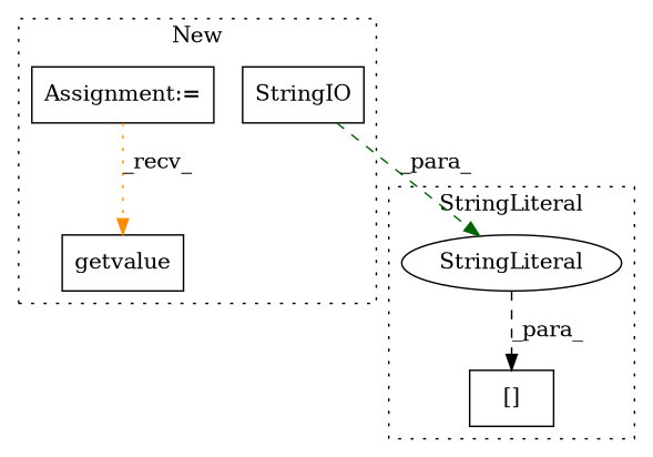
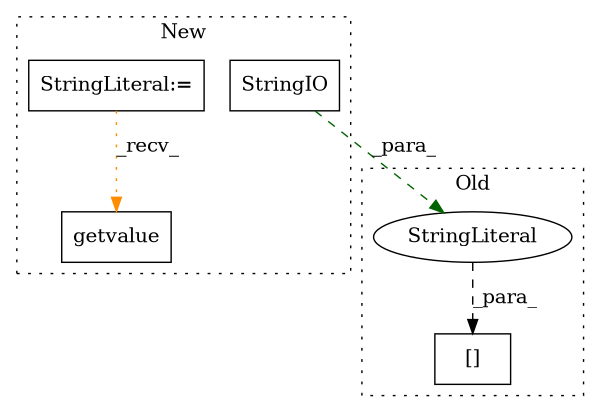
  digraph {
    node [a=32 l=10 shape=box]
    edge [style=dashed]
    n1 [a=2 l="4,1" label="[]" s="1154,1170"]
    n2 [a=45 l=12 label=StringLiteral s=1158 shape=ellipse]
    n3 [label=StringIO s=1763]
-   n4 [a=7 l=1 label="Assignment:=" s=1759]
+   n4 [a=7 l=1 label="StringLiteral:=" s=1759]
    n5 [label=getvalue s=1888]
    subgraph cluster_1 {
-     label=StringLiteral
+     label=Old
      style=dotted
      n1
      n2
    }
    subgraph cluster_2 {
      label=New
      style=dotted
      n3
      n4
      n5
    }
    n2 -> n1 [color=black label=_para_]
    n3 -> n2 [color=darkgreen label=_para_]
    n4 -> n5 [color=darkorange label=_recv_ style=dotted]
  }
